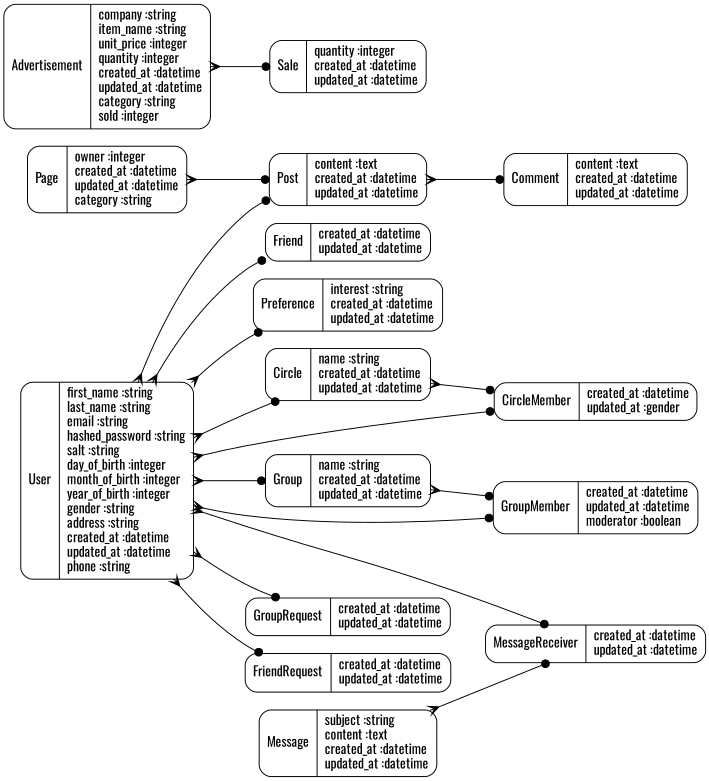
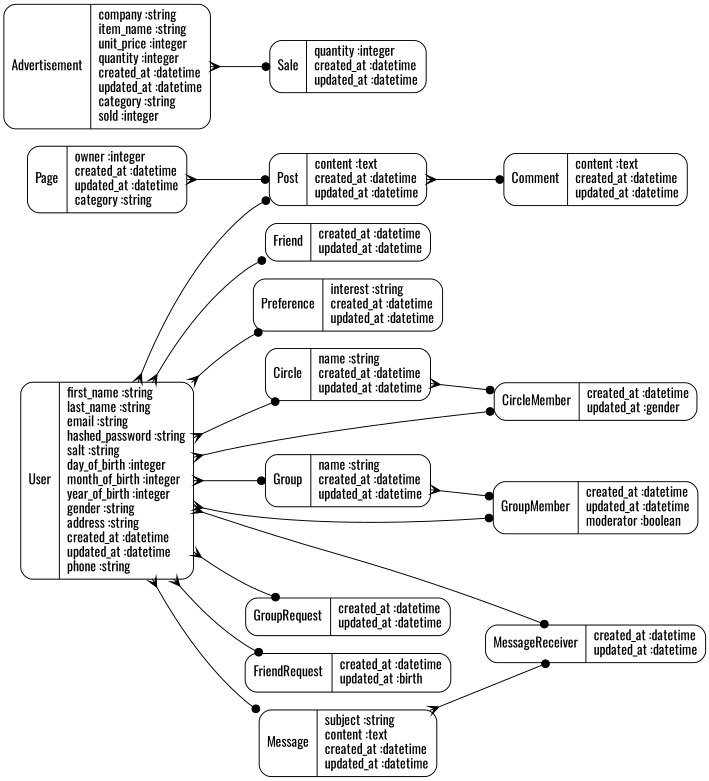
  digraph {
    fontname=Oswald
    rankdir=LR
    splines=true
    node [fontname=Oswald shape=Mrecord]
    edge [arrowhead=dot arrowtail=crow dir=both fontname=Oswald]
    n1 [label="{Preference|interest :string\lcreated_at :datetime\lupdated_at :datetime\l}"]
    n2 [label="{Page|owner :integer\lcreated_at :datetime\lupdated_at :datetime\lcategory :string\l}"]
    n3 [label="{Post|content :text\lcreated_at :datetime\lupdated_at :datetime\l}"]
    n4 [label="{Comment|content :text\lcreated_at :datetime\lupdated_at :datetime\l}"]
    n5 [label="{MessageReceiver|created_at :datetime\lupdated_at :datetime\l}"]
    n6 [label="{Circle|name :string\lcreated_at :datetime\lupdated_at :datetime\l}"]
    n7 [label="{CircleMember|created_at :datetime\lupdated_at :gender\l}"]
    n8 [label="{Sale|quantity :integer\lcreated_at :datetime\lupdated_at :datetime\l}"]
    n9 [label="{Advertisement|company :string\litem_name :string\lunit_price :integer\lquantity :integer\lcreated_at :datetime\lupdated_at :datetime\lcategory :string\lsold :integer\l}"]
    n10 [label="{Group|name :string\lcreated_at :datetime\lupdated_at :datetime\l}"]
    n11 [label="{GroupMember|created_at :datetime\lupdated_at :datetime\lmoderator :boolean\l}"]
    n12 [label="{GroupRequest|created_at :datetime\lupdated_at :datetime\l}"]
    n13 [label="{User|first_name :string\llast_name :string\lemail :string\lhashed_password :string\lsalt :string\lday_of_birth :integer\lmonth_of_birth :integer\lyear_of_birth :integer\lgender :string\laddress :string\lcreated_at :datetime\lupdated_at :datetime\lphone :string\l}"]
-   n14 [label="{FriendRequest|created_at :datetime\lupdated_at :datetime\l}"]
+   n14 [label="{FriendRequest|created_at :datetime\lupdated_at :birth\l}"]
    n15 [label="{Message|subject :string\lcontent :text\lcreated_at :datetime\lupdated_at :datetime\l}"]
    n16 [label="{Friend|created_at :datetime\lupdated_at :datetime\l}"]
    n2 -> n3
    n3 -> n4
    n6 -> n7
    n9 -> n8
    n10 -> n11
    n13 -> n1
    n13 -> n3
    n13 -> n5
    n13 -> n6
    n13 -> n7
    n13 -> n10
    n13 -> n11
    n13 -> n12
    n13 -> n14
+   n13 -> n15
    n13 -> n16
    n15 -> n5
  }
